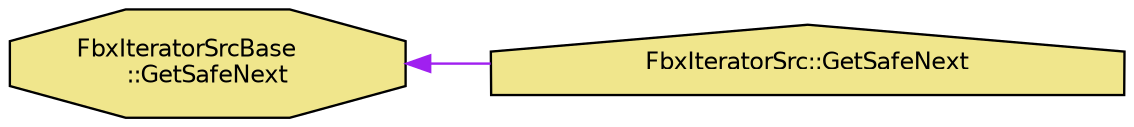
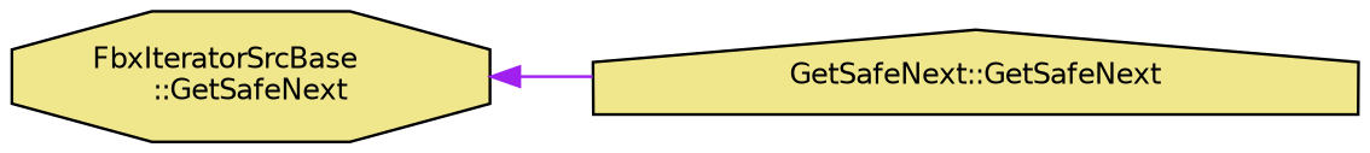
  digraph {
    rankdir=LR
    node [color=black fillcolor=khaki fontname=Helvetica fontsize=10 style=filled]
    n1 [fontcolor=black height=0.2 label="FbxIteratorSrcBase\l::GetSafeNext" shape=octagon width=0.4]
-   n2 [height=0.2 label="FbxIteratorSrc::GetSafeNext" shape=house width=0.4]
+   n2 [height=0.2 label="GetSafeNext::GetSafeNext" shape=house width=0.4]
    n1 -> n2 [color=purple dir=back fontname=Helvetica fontsize=10 labelfontname=Helvetica labelfontsize=10 style=solid]
  }
